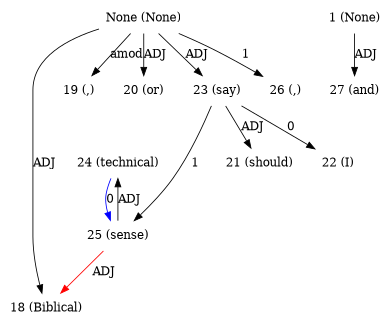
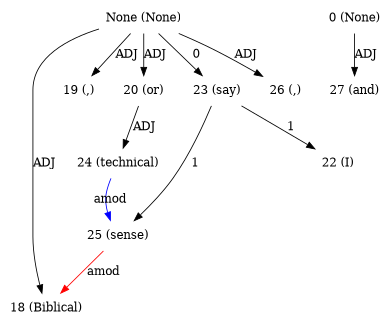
  digraph {
    node [shape=plaintext]
    edge [dir=forward]
    n1 [label="None (None)"]
    n2 [label="18 (Biblical)"]
    n3 [label="19 (,)"]
    n4 [label="20 (or)"]
    n5 [label="23 (say)"]
    n6 [label="26 (,)"]
    n7 [label="25 (sense)"]
-   n8 [label="21 (should)"]
    n9 [label="22 (I)"]
    n10 [label="27 (and)"]
    n11 [label="24 (technical)"]
-   n12 [label="1 (None)"]
+   n12 [label="0 (None)"]
    n1 -> n2 [label=ADJ]
-   n1 -> n3 [label=amod]
+   n1 -> n3 [label=ADJ]
    n1 -> n4 [label=ADJ]
-   n1 -> n5 [label=ADJ]
-   n1 -> n6 [label=1]
+   n1 -> n5 [label=0]
+   n1 -> n6 [label=ADJ]
    n5 -> n7 [label=1]
-   n5 -> n8 [label=ADJ]
-   n5 -> n9 [label=0]
-   n7 -> n2 [color=red label=ADJ]
-   n7 -> n11 [label=ADJ]
-   n11 -> n7 [color=blue label=0]
+   n5 -> n9 [label=1]
+   n7 -> n2 [color=red label=amod]
+   n4 -> n11 [label=ADJ]
+   n11 -> n7 [color=blue label=amod]
    n12 -> n10 [label=ADJ]
  }
